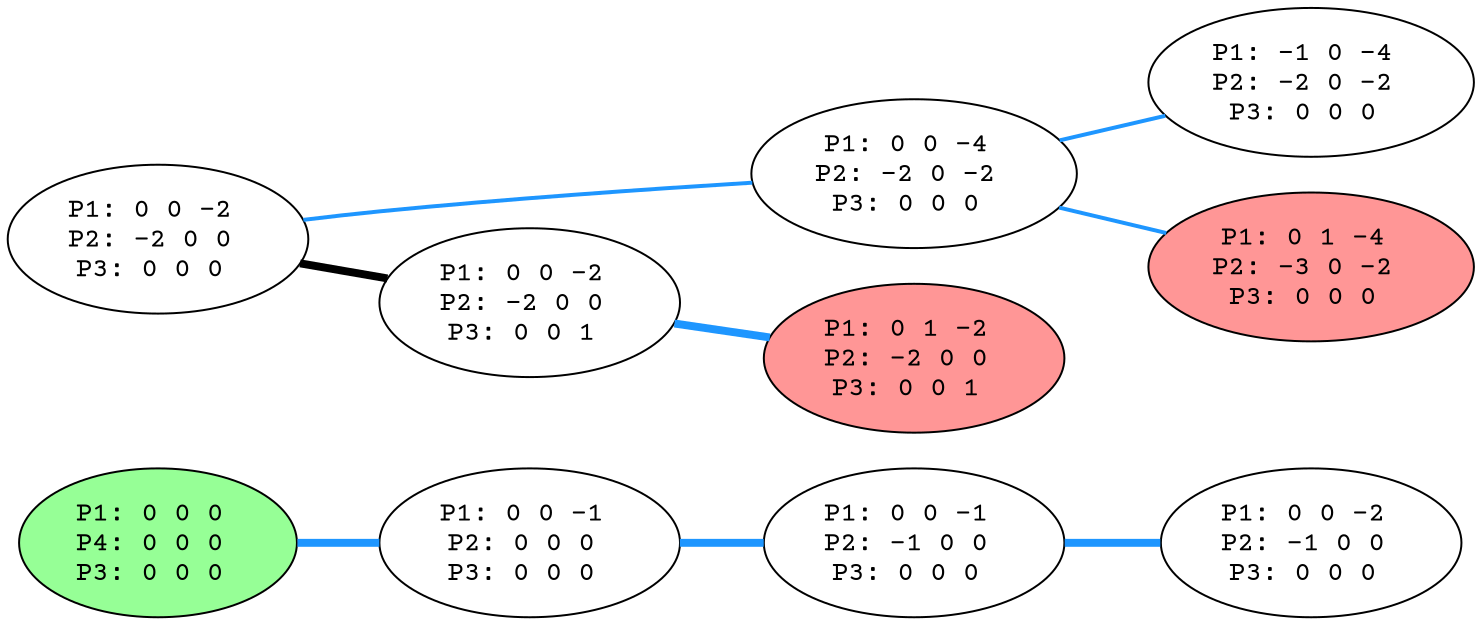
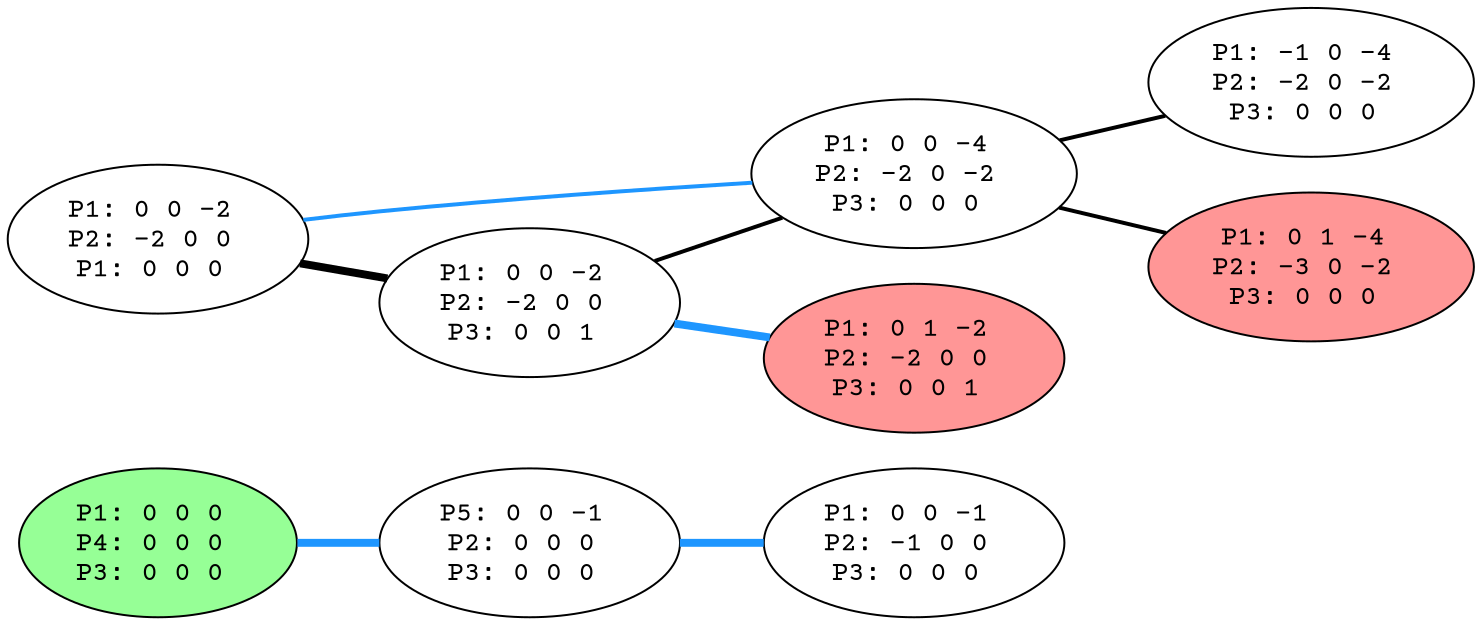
  graph {
    color=black
    fontname="Courier Prime"
    rankdir=LR
    node [fontname="Courier Prime"]
    edge [color="#1E96FF" fontname="Courier Prime" penwidth=4.0 style=bold]
    n1 [fillcolor="#96FF96" label="P1: 0 0 0 \nP4: 0 0 0 \nP3: 0 0 0 \n" style=filled]
-   n2 [label="P1: 0 0 -1 \nP2: 0 0 0 \nP3: 0 0 0 \n"]
+   n2 [label="P5: 0 0 -1 \nP2: 0 0 0 \nP3: 0 0 0 \n"]
    n3 [label="P1: 0 0 -1 \nP2: -1 0 0 \nP3: 0 0 0 \n"]
-   n4 [label="P1: 0 0 -2 \nP2: -1 0 0 \nP3: 0 0 0 \n"]
-   n5 [label="P1: 0 0 -2 \nP2: -2 0 0 \nP3: 0 0 0 \n"]
+   n5 [label="P1: 0 0 -2 \nP2: -2 0 0 \nP1: 0 0 0 \n"]
    n6 [label="P1: 0 0 -2 \nP2: -2 0 0 \nP3: 0 0 1 \n"]
    n7 [label="P1: 0 0 -4 \nP2: -2 0 -2 \nP3: 0 0 0 \n"]
    n8 [fillcolor="#FF9696" label="P1: 0 1 -2 \nP2: -2 0 0 \nP3: 0 0 1 \n" style=filled]
    n9 [label="P1: -1 0 -4 \nP2: -2 0 -2 \nP3: 0 0 0 \n"]
    n10 [fillcolor="#FF9696" label="P1: 0 1 -4 \nP2: -3 0 -2 \nP3: 0 0 0 \n" style=filled]
    n1 -- n2
    n2 -- n3
-   n3 -- n4
    n5 -- n6 [color=black]
    n5 -- n7 [penwidth=""]
+   n6 -- n7 [color=black penwidth=""]
    n6 -- n8
-   n7 -- n9 [penwidth=""]
-   n7 -- n10 [penwidth=""]
+   n7 -- n9 [color=black penwidth=""]
+   n7 -- n10 [color=black penwidth=""]
  }
